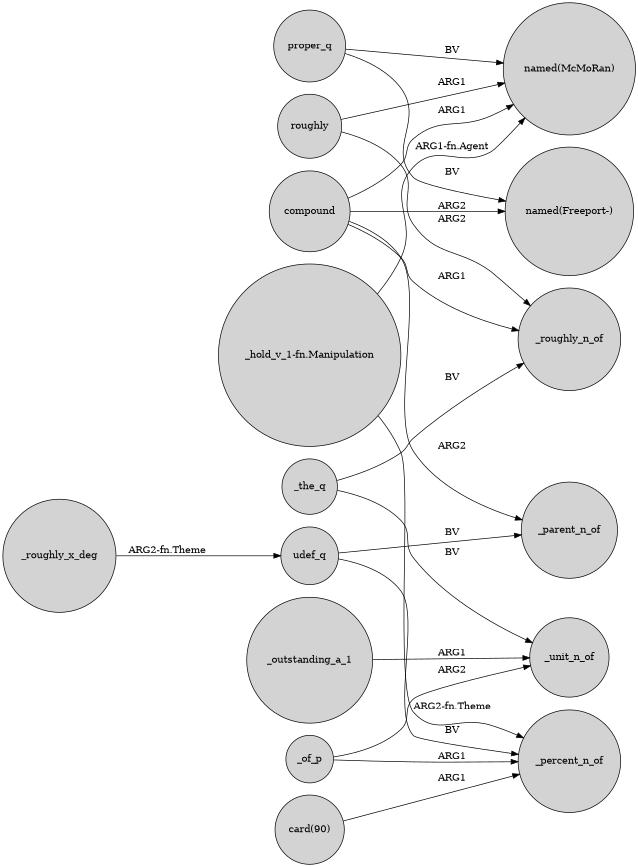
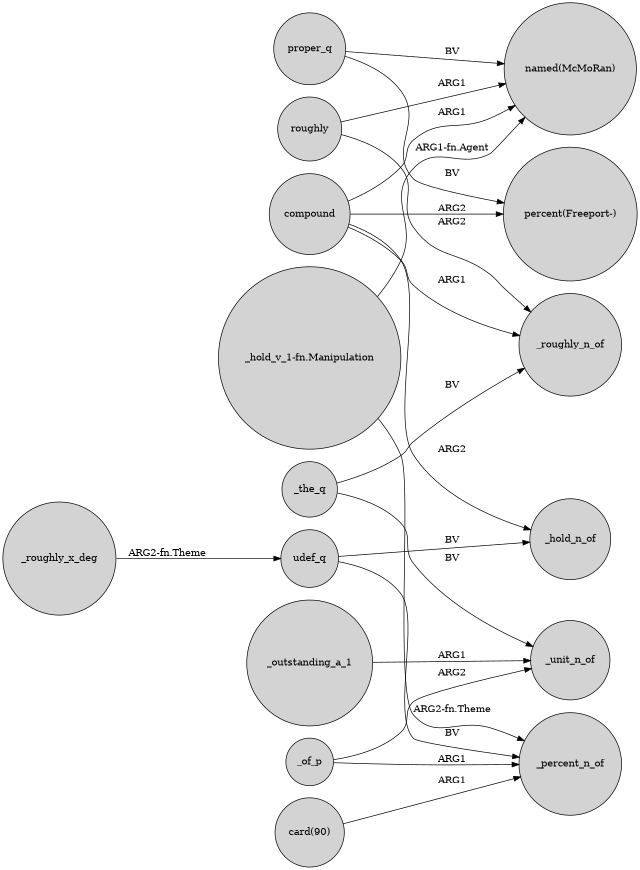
  digraph {
    rankdir=LR
    node [shape=circle style=filled]
    udef_q
-   _parent_n_of
+   _parent_n_of [label=_hold_n_of]
    _percent_n_of
    n4 [label=roughly]
    "named(McMoRan)"
    n6 [label=_roughly_n_of]
    _of_p
    _unit_n_of
    "_hold_v_1-fn.Manipulation"
    compound
-   "named(Freeport-)"
+   "named(Freeport-)" [label="percent(Freeport-)"]
    _the_q
    _outstanding_a_1
    n14 [label="card(90)"]
    proper_q
    _roughly_x_deg
    udef_q -> _parent_n_of [label=BV]
    udef_q -> _percent_n_of [label=BV]
    n4 -> "named(McMoRan)" [label=ARG1]
    n4 -> n6 [label=ARG2]
    _of_p -> _percent_n_of [label=ARG1]
    _of_p -> _unit_n_of [label=ARG2]
    "_hold_v_1-fn.Manipulation" -> _percent_n_of [label="ARG2-fn.Theme"]
    "_hold_v_1-fn.Manipulation" -> "named(McMoRan)" [label="ARG1-fn.Agent"]
    compound -> _parent_n_of [label=ARG2]
    compound -> "named(McMoRan)" [label=ARG1]
    compound -> n6 [label=ARG1]
    compound -> "named(Freeport-)" [label=ARG2]
    _the_q -> n6 [label=BV]
    _the_q -> _unit_n_of [label=BV]
    _outstanding_a_1 -> _unit_n_of [label=ARG1]
    n14 -> _percent_n_of [label=ARG1]
    proper_q -> "named(McMoRan)" [label=BV]
    proper_q -> "named(Freeport-)" [label=BV]
    _roughly_x_deg -> udef_q [label="ARG2-fn.Theme"]
  }
